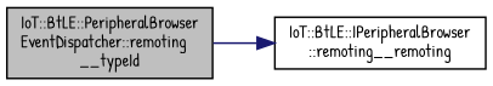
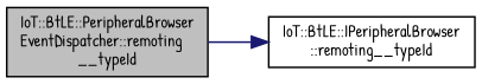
  digraph {
    rankdir=LR
    fontname="Patrick Hand"
    node [color=black fontname="Patrick Hand" fontsize=10 shape=record style=filled]
    n1 [fillcolor=grey75 fontcolor=black height=0.2 label="IoT::BtLE::PeripheralBrowser\lEventDispatcher::remoting\l__typeId" width=0.4]
-   n2 [fillcolor=white height=0.2 label="IoT::BtLE::IPeripheralBrowser\l::remoting__remoting" width=0.4]
+   n2 [fillcolor=white height=0.2 label="IoT::BtLE::IPeripheralBrowser\l::remoting__typeId" width=0.4]
    n1 -> n2 [color=midnightblue fontname="Patrick Hand" fontsize=10 labelfontname=Helvetica labelfontsize=10 style=solid]
  }
